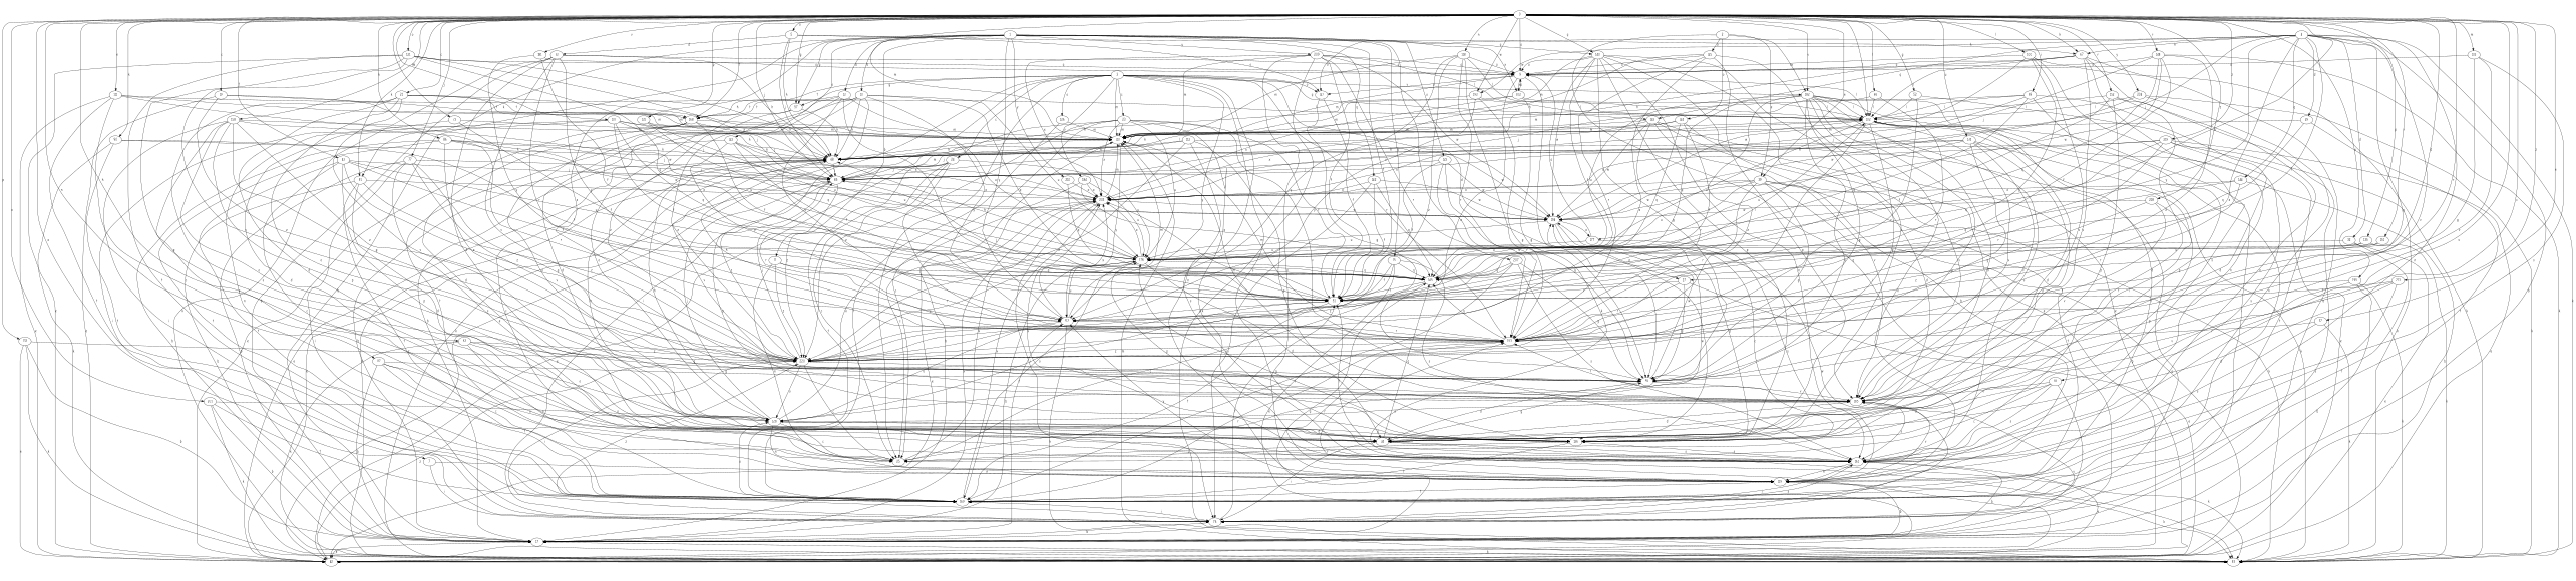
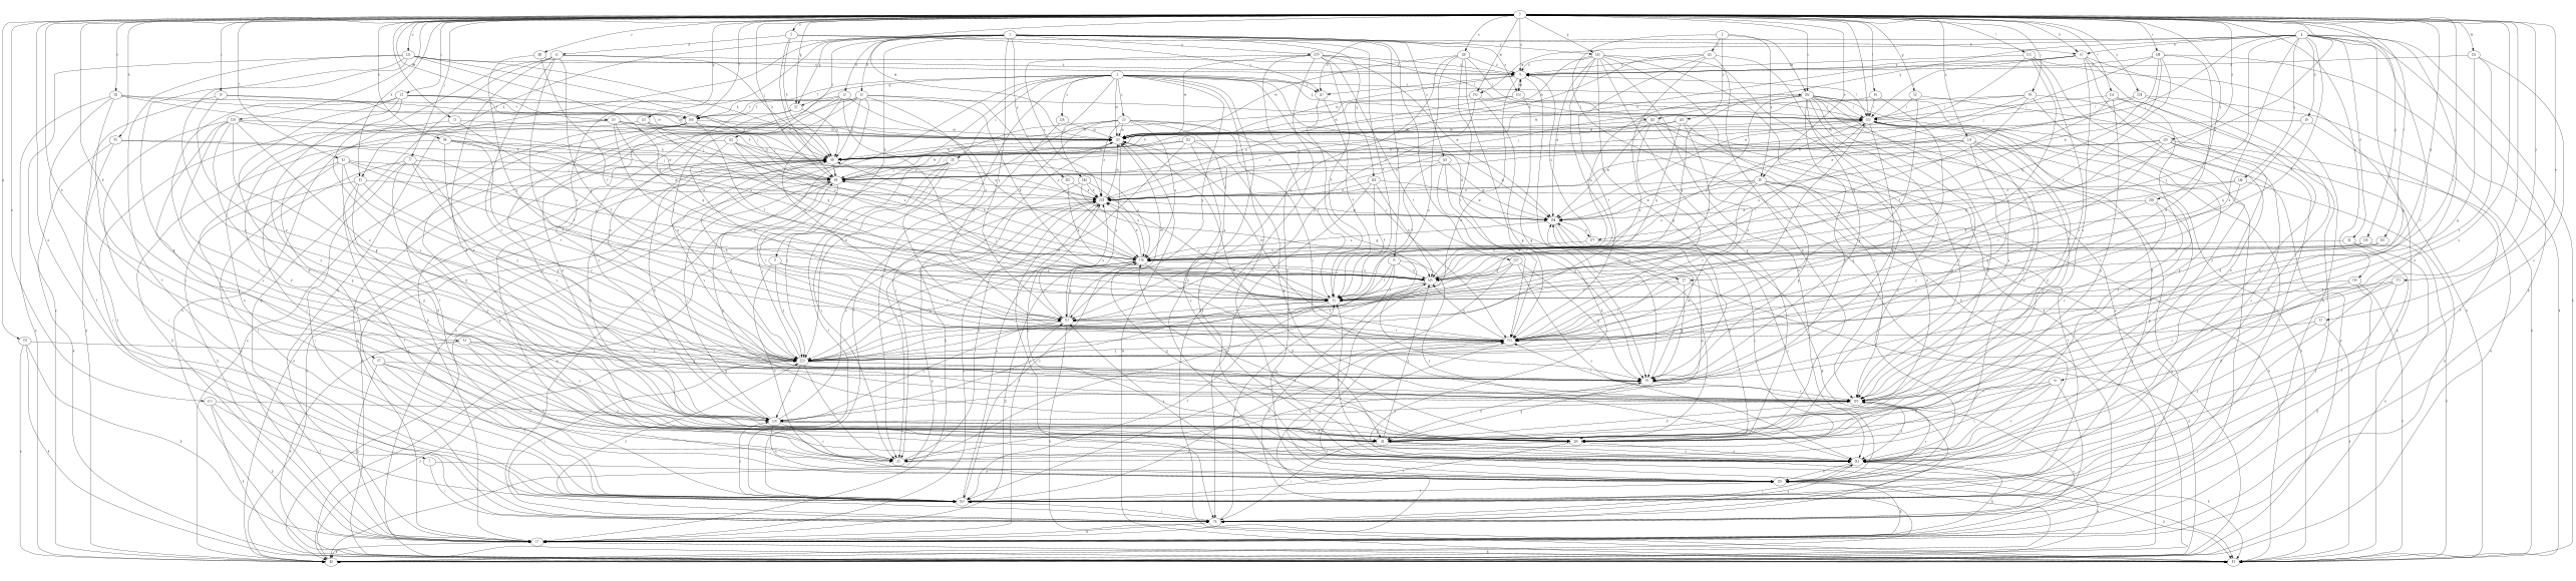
  strict digraph {
    fontname="Comic Neue"
    node [fontname="Comic Neue"]
    edge [fontname="Comic Neue"]
    0
    5
    7
    9
    18
    19
    21
    27
    37
    39
    43
    52
    57
    63
    67
    69
    73
    77
    85
    86
    90
    91
    96
    100
    102
    103
    107
    110
    111
    117
    118
    121
    131
    133
    135
    140
    148
    151
    152
    153
    158
    161
    168
    174
    177
    181
    182
    193
    195
    201
    204
    213
    218
    219
    127
    33
    68
    76
    119
    202
    220
    136
    25
    185
    34
    42
    128
    51
    59
    93
    178
    203
    169
    194
    17
    145
    212
    112
    1
    10
    11
    13
    15
    122
    123
    142
    207
    209
    210
    2
    124
    125
    3
    23
    24
    126
    143
    184
    4
    29
    32
    144
    0 -> 5 [label=a]
    0 -> 7 [label=a]
    0 -> 9 [label=a]
    0 -> 18 [label=c]
    0 -> 19 [label=c]
    0 -> 21 [label=c]
    0 -> 27 [label=d]
    0 -> 37 [label=e]
    0 -> 39 [label=e]
    0 -> 43 [label=f]
    0 -> 52 [label=g]
    0 -> 57 [label=g]
    0 -> 63 [label=h]
    0 -> 67 [label=h]
    0 -> 69 [label=i]
    0 -> 73 [label=i]
    0 -> 77 [label=j]
    0 -> 85 [label=j]
    0 -> 86 [label=k]
    0 -> 90 [label=k]
    0 -> 91 [label=k]
    0 -> 96 [label=l]
    0 -> 100 [label=l]
    0 -> 102 [label=l]
    0 -> 103 [label=m]
    0 -> 107 [label=m]
    0 -> 110 [label=m]
    0 -> 111 [label=n]
    0 -> 117 [label=n]
    0 -> 118 [label=n]
    0 -> 121 [label=o]
    0 -> 131 [label=p]
    0 -> 133 [label=p]
    0 -> 135 [label=p]
    0 -> 140 [label=q]
    0 -> 148 [label=r]
    0 -> 151 [label=r]
    0 -> 152 [label=r]
    0 -> 153 [label=r]
    0 -> 158 [label=s]
    0 -> 161 [label=s]
    0 -> 168 [label=t]
    0 -> 174 [label=u]
    0 -> 177 [label=u]
    0 -> 181 [label=v]
    0 -> 182 [label=v]
    0 -> 193 [label=w]
    0 -> 195 [label=x]
    0 -> 201 [label=x]
    0 -> 204 [label=y]
    0 -> 213 [label=z]
    0 -> 218 [label=z]
    0 -> 219 [label=z]
    5 -> 67 [label=h]
    5 -> 85 [label=j]
    5 -> 127 [label=o]
    5 -> 33 [label=d]
    5 -> 68 [label=h]
    7 -> 76 [label=i]
    7 -> 119 [label=n]
    9 -> 102 [label=l]
    9 -> 110 [label=m]
    9 -> 127 [label=o]
    9 -> 202 [label=x]
    9 -> 220 [label=z]
    9 -> 136 [label=p]
    18 -> 161 [label=s]
    18 -> 76 [label=i]
    18 -> 25 [label=c]
    18 -> 185 [label=v]
    18 -> 34 [label=d]
    19 -> 110 [label=m]
    19 -> 168 [label=t]
    19 -> 220 [label=z]
    19 -> 42 [label=e]
    21 -> 85 [label=j]
    21 -> 161 [label=s]
    21 -> 168 [label=t]
    21 -> 68 [label=h]
    21 -> 185 [label=v]
    21 -> 34 [label=d]
    21 -> 128 [label=o]
    27 -> 153 [label=r]
    27 -> 42 [label=e]
    27 -> 51 [label=f]
    27 -> 59 [label=g]
    37 -> 153 [label=r]
    37 -> 161 [label=s]
    37 -> 93 [label=k]
    39 -> 153 [label=r]
    39 -> 42 [label=e]
    39 -> 59 [label=g]
    39 -> 93 [label=k]
    39 -> 178 [label=u]
    39 -> 203 [label=x]
    39 -> 169 [label=t]
    39 -> 194 [label=w]
    43 -> 85 [label=j]
    43 -> 220 [label=z]
    43 -> 136 [label=p]
    43 -> 25 [label=c]
    43 -> 51 [label=f]
    43 -> 178 [label=u]
    43 -> 169 [label=t]
    52 -> 102 [label=l]
    52 -> 153 [label=r]
    52 -> 93 [label=k]
    57 -> 68 [label=h]
    57 -> 34 [label=d]
    57 -> 169 [label=t]
    63 -> 119 [label=n]
    63 -> 220 [label=z]
    63 -> 128 [label=o]
    63 -> 59 [label=g]
    63 -> 93 [label=k]
    67 -> 9 [label=a]
    67 -> 102 [label=l]
    67 -> 161 [label=s]
    67 -> 68 [label=h]
    67 -> 119 [label=n]
    67 -> 185 [label=v]
    67 -> 17 [label=b]
    69 -> 85 [label=j]
    69 -> 102 [label=l]
    69 -> 110 [label=m]
    69 -> 136 [label=p]
    69 -> 34 [label=d]
    69 -> 145 [label=q]
    73 -> 110 [label=m]
    73 -> 76 [label=i]
    73 -> 51 [label=f]
    77 -> 85 [label=j]
    77 -> 161 [label=s]
    77 -> 76 [label=i]
    77 -> 185 [label=v]
    77 -> 59 [label=g]
    77 -> 17 [label=b]
    85 -> 110 [label=m]
    85 -> 153 [label=r]
    85 -> 220 [label=z]
    85 -> 136 [label=p]
    85 -> 42 [label=e]
    85 -> 203 [label=x]
    86 -> 85 [label=j]
    86 -> 153 [label=r]
    86 -> 68 [label=h]
    86 -> 220 [label=z]
    86 -> 194 [label=w]
    86 -> 17 [label=b]
    90 -> 68 [label=h]
    90 -> 51 [label=f]
    90 -> 93 [label=k]
    90 -> 169 [label=t]
    91 -> 220 [label=z]
    91 -> 34 [label=d]
    91 -> 203 [label=x]
    91 -> 169 [label=t]
    91 -> 17 [label=b]
    96 -> 85 [label=j]
    96 -> 102 [label=l]
    96 -> 153 [label=r]
    100 -> 9 [label=a]
    100 -> 119 [label=n]
    100 -> 185 [label=v]
    100 -> 93 [label=k]
    100 -> 194 [label=w]
    100 -> 212 [label=y]
    102 -> 110 [label=m]
    102 -> 153 [label=r]
    102 -> 185 [label=v]
    102 -> 34 [label=d]
    102 -> 42 [label=e]
    102 -> 59 [label=g]
    102 -> 178 [label=u]
    102 -> 203 [label=x]
    102 -> 169 [label=t]
    103 -> 9 [label=a]
    103 -> 161 [label=s]
    103 -> 185 [label=v]
    103 -> 59 [label=g]
    107 -> 85 [label=j]
    107 -> 110 [label=m]
    107 -> 68 [label=h]
    107 -> 119 [label=n]
    107 -> 34 [label=d]
    107 -> 51 [label=f]
    107 -> 145 [label=q]
    110 -> 68 [label=h]
    110 -> 17 [label=b]
    110 -> 212 [label=y]
    111 -> 102 [label=l]
    111 -> 110 [label=m]
    111 -> 25 [label=c]
    111 -> 42 [label=e]
    111 -> 169 [label=t]
    111 -> 194 [label=w]
    117 -> 161 [label=s]
    117 -> 25 [label=c]
    117 -> 59 [label=g]
    117 -> 169 [label=t]
    117 -> 17 [label=b]
    118 -> 9 [label=a]
    118 -> 102 [label=l]
    118 -> 110 [label=m]
    118 -> 153 [label=r]
    118 -> 220 [label=z]
    118 -> 93 [label=k]
    118 -> 212 [label=y]
    121 -> 9 [label=a]
    121 -> 68 [label=h]
    121 -> 136 [label=p]
    121 -> 185 [label=v]
    121 -> 42 [label=e]
    121 -> 203 [label=x]
    121 -> 169 [label=t]
    121 -> 145 [label=q]
    131 -> 110 [label=m]
    131 -> 178 [label=u]
-   86 -> 169 [label=t]
+   131 -> 169 [label=t]
    131 -> 145 [label=q]
    133 -> 220 [label=z]
    133 -> 42 [label=e]
    133 -> 93 [label=k]
    133 -> 17 [label=b]
    135 -> 93 [label=k]
    135 -> 178 [label=u]
    135 -> 145 [label=q]
    140 -> 9 [label=a]
    140 -> 110 [label=m]
    140 -> 119 [label=n]
    140 -> 136 [label=p]
    140 -> 185 [label=v]
    140 -> 42 [label=e]
    140 -> 51 [label=f]
    140 -> 59 [label=g]
    140 -> 194 [label=w]
    140 -> 17 [label=b]
    148 -> 9 [label=a]
    148 -> 85 [label=j]
    148 -> 220 [label=z]
    148 -> 51 [label=f]
    148 -> 93 [label=k]
    148 -> 194 [label=w]
    148 -> 145 [label=q]
    151 -> 153 [label=r]
    151 -> 178 [label=u]
    152 -> 102 [label=l]
    152 -> 76 [label=i]
    152 -> 136 [label=p]
    152 -> 34 [label=d]
    152 -> 51 [label=f]
    153 -> 110 [label=m]
    153 -> 68 [label=h]
    153 -> 220 [label=z]
    153 -> 145 [label=q]
    158 -> 110 [label=m]
    158 -> 161 [label=s]
    158 -> 76 [label=i]
    158 -> 220 [label=z]
    158 -> 136 [label=p]
    158 -> 128 [label=o]
    158 -> 59 [label=g]
    158 -> 178 [label=u]
    161 -> 102 [label=l]
    161 -> 76 [label=i]
    161 -> 119 [label=n]
    161 -> 42 [label=e]
    161 -> 51 [label=f]
    161 -> 203 [label=x]
    161 -> 17 [label=b]
    168 -> 85 [label=j]
    168 -> 110 [label=m]
    168 -> 34 [label=d]
    168 -> 42 [label=e]
    168 -> 128 [label=o]
    168 -> 51 [label=f]
    174 -> 68 [label=h]
    174 -> 136 [label=p]
    174 -> 185 [label=v]
    174 -> 59 [label=g]
    174 -> 93 [label=k]
    174 -> 178 [label=u]
    174 -> 203 [label=x]
    177 -> 9 [label=a]
    177 -> 161 [label=s]
    177 -> 178 [label=u]
    181 -> 9 [label=a]
    181 -> 51 [label=f]
    181 -> 212 [label=y]
    182 -> 102 [label=l]
    182 -> 161 [label=s]
    182 -> 76 [label=i]
    182 -> 119 [label=n]
    182 -> 220 [label=z]
    182 -> 136 [label=p]
    182 -> 34 [label=d]
    182 -> 128 [label=o]
    182 -> 59 [label=g]
    182 -> 178 [label=u]
    182 -> 169 [label=t]
    182 -> 145 [label=q]
    193 -> 102 [label=l]
    193 -> 68 [label=h]
    193 -> 59 [label=g]
    193 -> 212 [label=y]
    195 -> 136 [label=p]
    195 -> 51 [label=f]
    195 -> 93 [label=k]
    195 -> 17 [label=b]
    201 -> 128 [label=o]
    201 -> 93 [label=k]
    201 -> 169 [label=t]
    201 -> 17 [label=b]
    204 -> 102 [label=l]
    204 -> 119 [label=n]
    204 -> 93 [label=k]
    204 -> 194 [label=w]
    213 -> 161 [label=s]
    213 -> 185 [label=v]
    213 -> 34 [label=d]
    213 -> 51 [label=f]
    218 -> 220 [label=z]
    218 -> 136 [label=p]
    218 -> 185 [label=v]
    218 -> 194 [label=w]
    219 -> 153 [label=r]
    219 -> 161 [label=s]
    219 -> 68 [label=h]
    219 -> 42 [label=e]
    219 -> 203 [label=x]
    219 -> 169 [label=t]
    219 -> 145 [label=q]
    127 -> 51 [label=f]
    127 -> 59 [label=g]
    33 -> 9 [label=a]
    33 -> 153 [label=r]
    33 -> 68 [label=h]
    33 -> 185 [label=v]
    33 -> 34 [label=d]
    33 -> 93 [label=k]
    33 -> 17 [label=b]
    33 -> 212 [label=y]
    68 -> 85 [label=j]
    68 -> 102 [label=l]
    68 -> 25 [label=c]
    68 -> 185 [label=v]
    68 -> 42 [label=e]
    76 -> 161 [label=s]
    76 -> 220 [label=z]
    76 -> 51 [label=f]
    76 -> 194 [label=w]
    76 -> 17 [label=b]
    119 -> 153 [label=r]
    119 -> 185 [label=v]
    119 -> 93 [label=k]
    119 -> 169 [label=t]
    119 -> 17 [label=b]
    119 -> 212 [label=y]
    202 -> 9 [label=a]
    202 -> 102 [label=l]
    202 -> 110 [label=m]
    202 -> 59 [label=g]
    202 -> 203 [label=x]
    220 -> 85 [label=j]
    220 -> 76 [label=i]
    220 -> 25 [label=c]
    220 -> 128 [label=o]
    220 -> 59 [label=g]
    220 -> 178 [label=u]
    136 -> 161 [label=s]
    136 -> 68 [label=h]
    136 -> 25 [label=c]
    136 -> 178 [label=u]
    136 -> 169 [label=t]
    25 -> 203 [label=x]
    25 -> 194 [label=w]
    185 -> 110 [label=m]
    185 -> 153 [label=r]
    185 -> 161 [label=s]
    185 -> 34 [label=d]
    185 -> 128 [label=o]
    34 -> 161 [label=s]
    34 -> 76 [label=i]
    34 -> 59 [label=g]
    34 -> 93 [label=k]
    34 -> 145 [label=q]
    42 -> 153 [label=r]
    42 -> 220 [label=z]
    128 -> 85 [label=j]
    128 -> 68 [label=h]
    128 -> 119 [label=n]
    128 -> 136 [label=p]
    128 -> 25 [label=c]
    128 -> 34 [label=d]
    128 -> 203 [label=x]
    51 -> 85 [label=j]
    51 -> 102 [label=l]
    51 -> 128 [label=o]
    51 -> 203 [label=x]
    51 -> 169 [label=t]
    51 -> 212 [label=y]
    59 -> 185 [label=v]
    59 -> 34 [label=d]
    59 -> 194 [label=w]
    93 -> 110 [label=m]
    93 -> 68 [label=h]
    178 -> 68 [label=h]
    178 -> 136 [label=p]
    178 -> 34 [label=d]
    178 -> 203 [label=x]
    178 -> 169 [label=t]
    178 -> 17 [label=b]
    178 -> 145 [label=q]
    203 -> 110 [label=m]
    203 -> 76 [label=i]
    203 -> 42 [label=e]
    203 -> 194 [label=w]
    169 -> 153 [label=r]
    169 -> 76 [label=i]
    169 -> 128 [label=o]
    169 -> 203 [label=x]
    194 -> 177 [label=a]
    194 -> 136 [label=p]
    194 -> 25 [label=c]
    194 -> 178 [label=u]
    17 -> 185 [label=v]
    17 -> 42 [label=e]
    17 -> 93 [label=k]
    17 -> 203 [label=x]
    17 -> 145 [label=q]
    17 -> 212 [label=y]
    145 -> 25 [label=c]
    145 -> 51 [label=f]
    212 -> 110 [label=m]
    212 -> 153 [label=r]
    212 -> 128 [label=o]
    212 -> 93 [label=k]
    212 -> 178 [label=u]
    212 -> 203 [label=x]
    112 -> 85 [label=j]
    112 -> 161 [label=s]
    112 -> 68 [label=h]
    112 -> 220 [label=z]
    112 -> 136 [label=p]
    112 -> 194 [label=w]
    1 -> 57 [label=g]
    1 -> 91 [label=k]
    1 -> 140 [label=q]
    1 -> 202 [label=x]
    1 -> 220 [label=z]
    1 -> 51 [label=f]
    1 -> 17 [label=b]
    1 -> 212 [label=y]
    1 -> 10 [label=b]
    1 -> 11 [label=b]
    1 -> 13 [label=b]
    1 -> 15 [label=b]
    1 -> 122 [label=o]
    1 -> 123 [label=o]
    1 -> 142 [label=q]
    1 -> 207 [label=y]
    1 -> 209 [label=y]
    1 -> 210 [label=y]
    10 -> 168 [label=t]
    10 -> 68 [label=h]
    10 -> 220 [label=z]
    10 -> 93 [label=k]
    10 -> 178 [label=u]
    10 -> 17 [label=b]
    10 -> 145 [label=q]
    10 -> 212 [label=y]
    11 -> 153 [label=r]
    11 -> 119 [label=n]
    11 -> 220 [label=z]
    11 -> 145 [label=q]
    13 -> 168 [label=t]
    13 -> 220 [label=z]
    13 -> 128 [label=o]
    13 -> 51 [label=f]
    13 -> 178 [label=u]
    13 -> 212 [label=y]
    15 -> 161 [label=s]
    15 -> 220 [label=z]
    15 -> 42 [label=e]
    15 -> 51 [label=f]
    15 -> 145 [label=q]
    122 -> 68 [label=h]
    122 -> 51 [label=f]
    122 -> 178 [label=u]
    122 -> 203 [label=x]
    122 -> 17 [label=b]
    122 -> 212 [label=y]
    123 -> 85 [label=j]
    123 -> 153 [label=r]
    123 -> 51 [label=f]
    123 -> 59 [label=g]
    123 -> 194 [label=w]
    142 -> 76 [label=i]
    142 -> 51 [label=f]
    142 -> 203 [label=x]
    142 -> 194 [label=w]
    142 -> 145 [label=q]
    207 -> 161 [label=s]
    207 -> 220 [label=z]
    207 -> 59 [label=g]
    207 -> 169 [label=t]
    207 -> 145 [label=q]
    209 -> 9 [label=a]
    209 -> 102 [label=l]
    209 -> 110 [label=m]
    209 -> 153 [label=r]
    209 -> 119 [label=n]
    209 -> 51 [label=f]
    209 -> 93 [label=k]
    209 -> 203 [label=x]
    209 -> 194 [label=w]
    210 -> 203 [label=x]
    210 -> 145 [label=q]
    2 -> 39 [label=e]
    2 -> 182 [label=v]
    2 -> 76 [label=i]
    2 -> 124 [label=o]
    2 -> 125 [label=o]
    124 -> 110 [label=m]
    124 -> 68 [label=h]
    124 -> 185 [label=v]
    124 -> 51 [label=f]
    124 -> 145 [label=q]
    125 -> 9 [label=a]
    125 -> 153 [label=r]
    125 -> 68 [label=h]
    125 -> 220 [label=z]
    125 -> 136 [label=p]
    125 -> 42 [label=e]
    3 -> 27 [label=d]
    3 -> 57 [label=g]
    3 -> 110 [label=m]
    3 -> 153 [label=r]
    3 -> 161 [label=s]
    3 -> 168 [label=t]
    3 -> 182 [label=v]
    3 -> 127 [label=o]
    3 -> 76 [label=i]
    3 -> 119 [label=n]
    3 -> 25 [label=c]
    3 -> 42 [label=e]
    3 -> 212 [label=y]
    3 -> 23 [label=c]
    3 -> 24 [label=c]
    3 -> 126 [label=o]
    3 -> 143 [label=q]
    3 -> 184 [label=v]
    23 -> 85 [label=j]
    23 -> 110 [label=m]
    23 -> 161 [label=s]
    23 -> 220 [label=z]
    23 -> 25 [label=c]
    23 -> 185 [label=v]
    23 -> 51 [label=f]
    23 -> 178 [label=u]
    23 -> 203 [label=x]
    24 -> 85 [label=j]
    24 -> 153 [label=r]
    24 -> 220 [label=z]
    24 -> 25 [label=c]
    24 -> 42 [label=e]
    24 -> 178 [label=u]
    24 -> 169 [label=t]
    126 -> 110 [label=m]
    126 -> 169 [label=t]
    143 -> 110 [label=m]
    143 -> 153 [label=r]
    143 -> 76 [label=i]
    143 -> 185 [label=v]
    143 -> 34 [label=d]
    143 -> 203 [label=x]
    143 -> 194 [label=w]
    184 -> 25 [label=c]
    184 -> 178 [label=u]
    184 -> 203 [label=x]
    184 -> 145 [label=q]
    4 -> 67 [label=h]
    4 -> 85 [label=j]
    4 -> 193 [label=w]
    4 -> 127 [label=o]
    4 -> 119 [label=n]
    4 -> 220 [label=z]
    4 -> 185 [label=v]
    4 -> 51 [label=f]
    4 -> 59 [label=g]
    4 -> 93 [label=k]
    4 -> 17 [label=b]
    4 -> 212 [label=y]
    4 -> 143 [label=q]
    4 -> 29 [label=d]
    4 -> 32 [label=d]
    4 -> 144 [label=q]
    29 -> 110 [label=m]
    29 -> 169 [label=t]
    29 -> 145 [label=q]
    32 -> 42 [label=e]
    32 -> 178 [label=u]
    32 -> 169 [label=t]
    144 -> 153 [label=r]
    144 -> 203 [label=x]
    144 -> 17 [label=b]
    144 -> 145 [label=q]
  }
